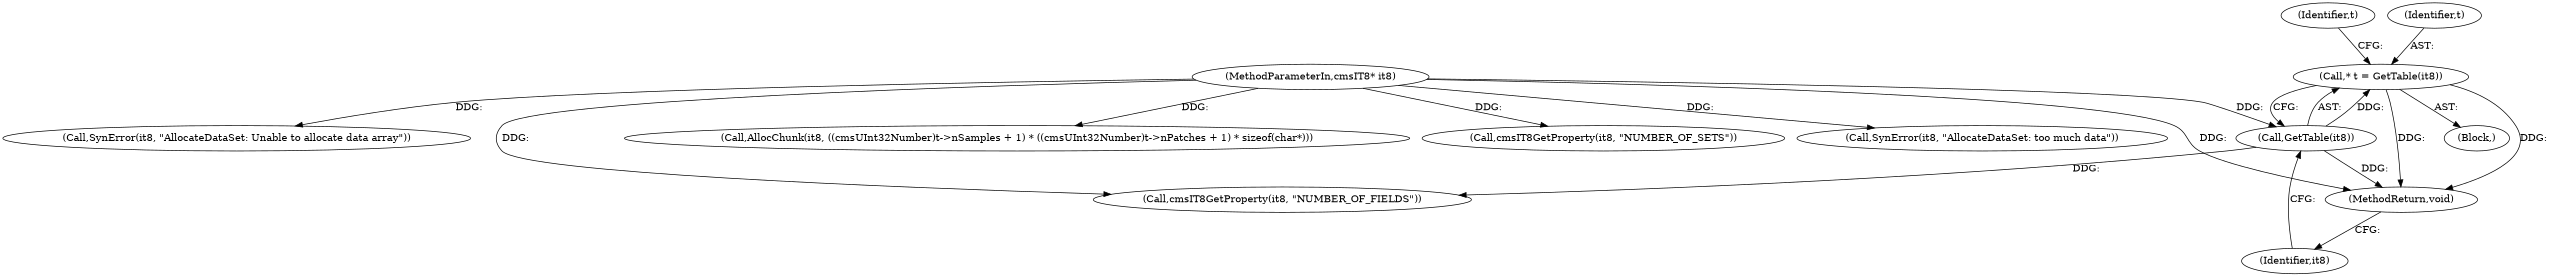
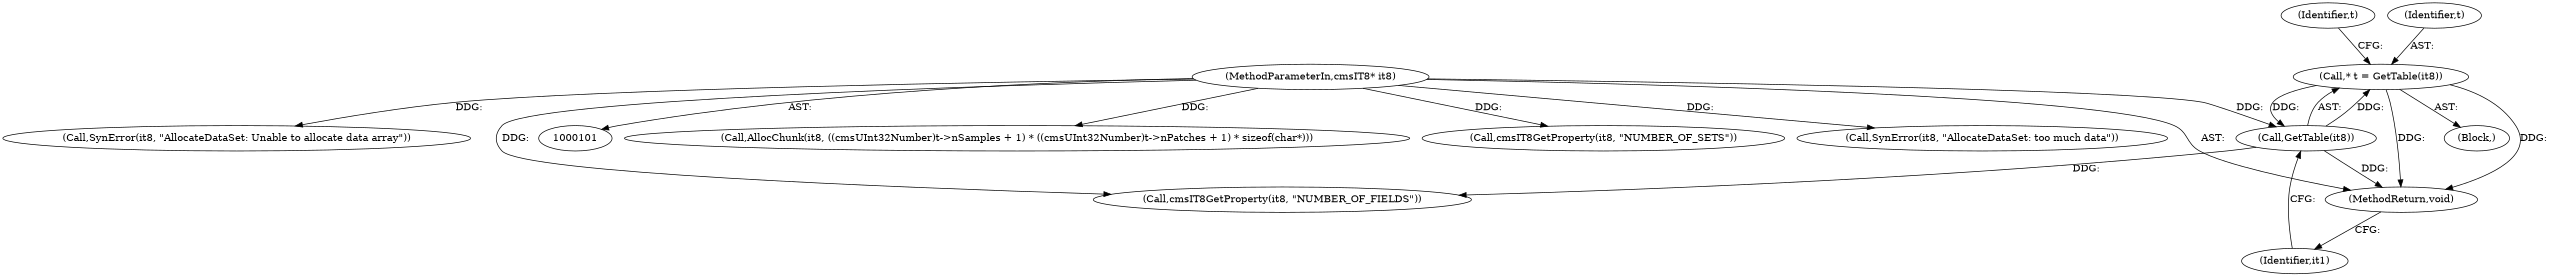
  digraph {
    n1 [label="(Call,* t = GetTable(it8))"]
    n2 [label="(Call,GetTable(it8))"]
    n3 [label="(MethodReturn,void)"]
    n4 [label="(Block,)"]
    n5 [label="(Call,cmsIT8GetProperty(it8, \"NUMBER_OF_FIELDS\"))"]
-   n6 [label="(Identifier,it8)"]
+   n6 [label="(Identifier,it1)"]
    n7 [label="(MethodParameterIn,cmsIT8* it8)"]
    n8 [label="(Call,AllocChunk(it8, ((cmsUInt32Number)t->nSamples + 1) * ((cmsUInt32Number)t->nPatches + 1) * sizeof(char*)))"]
    n9 [label="(Call,cmsIT8GetProperty(it8, \"NUMBER_OF_SETS\"))"]
    n10 [label="(Call,SynError(it8, \"AllocateDataSet: too much data\"))"]
    n11 [label="(Call,SynError(it8, \"AllocateDataSet: Unable to allocate data array\"))"]
+   1000101
    n13 [label="(Identifier,t)"]
    n14 [label="(Identifier,t)"]
-   n1 -> n2 [label="CFG: "]
+   n1 -> n2 [label="DDG: "]
    n1 -> n3 [label="DDG: "]
    n1 -> n3 [label="DDG: "]
    n1 -> n4 [label="AST: "]
    n2 -> n1 [label="AST: "]
    n2 -> n1 [label="DDG: "]
    n2 -> n3 [label="DDG: "]
    n2 -> n5 [label="DDG: "]
    n3 -> n6 [label="CFG: "]
    n6 -> n2 [label="CFG: "]
    n7 -> n2 [label="DDG: "]
-   n7 -> n3 [label="DDG: "]
+   n7 -> n3 [label="AST: "]
    n7 -> n5 [label="DDG: "]
    n7 -> n8 [label="DDG: "]
    n7 -> n9 [label="DDG: "]
    n7 -> n10 [label="DDG: "]
    n7 -> n11 [label="DDG: "]
+   n7 -> 1000101 [label="AST: "]
    n13 -> n1 [label="CFG: "]
    n14 -> n1 [label="AST: "]
  }
